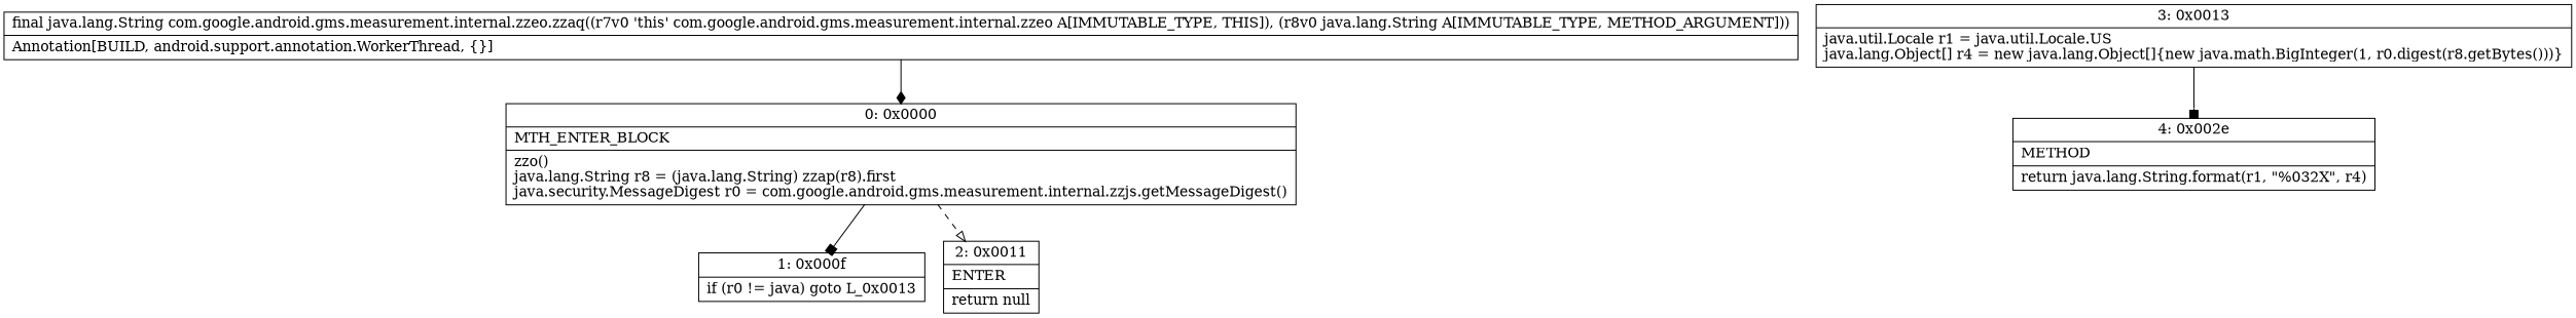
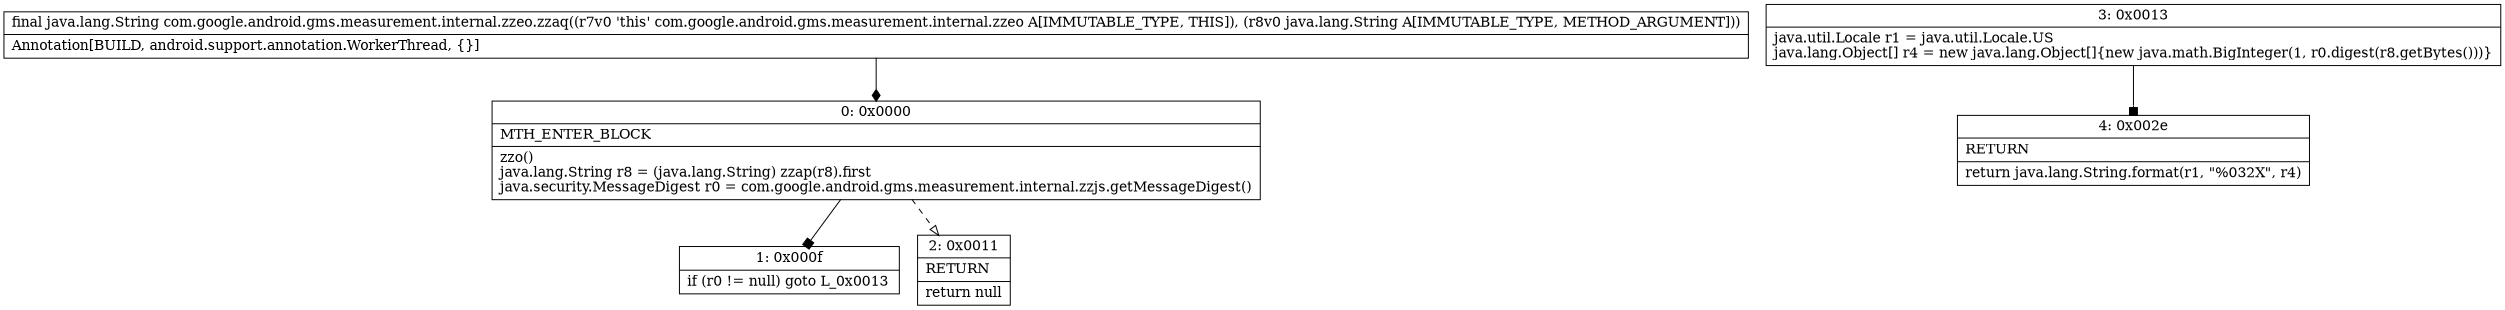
  digraph {
    node [shape=record]
    edge [arrowhead=box]
    n1 [label="{0\:\ 0x0000|MTH_ENTER_BLOCK\l|zzo()\ljava.lang.String r8 = (java.lang.String) zzap(r8).first\ljava.security.MessageDigest r0 = com.google.android.gms.measurement.internal.zzjs.getMessageDigest()\l}"]
-   n2 [label="{1\:\ 0x000f|if (r0 != java) goto L_0x0013\l}"]
-   n3 [label="{2\:\ 0x0011|ENTER\l|return null\l}"]
+   n2 [label="{1\:\ 0x000f|if (r0 != null) goto L_0x0013\l}"]
+   n3 [label="{2\:\ 0x0011|RETURN\l|return null\l}"]
    n4 [label="{3\:\ 0x0013|java.util.Locale r1 = java.util.Locale.US\ljava.lang.Object[] r4 = new java.lang.Object[]\{new java.math.BigInteger(1, r0.digest(r8.getBytes()))\}\l}"]
-   n5 [label="{4\:\ 0x002e|METHOD\l|return java.lang.String.format(r1, \"%032X\", r4)\l}"]
+   n5 [label="{4\:\ 0x002e|RETURN\l|return java.lang.String.format(r1, \"%032X\", r4)\l}"]
    n6 [label="{final java.lang.String com.google.android.gms.measurement.internal.zzeo.zzaq((r7v0 'this' com.google.android.gms.measurement.internal.zzeo A[IMMUTABLE_TYPE, THIS]), (r8v0 java.lang.String A[IMMUTABLE_TYPE, METHOD_ARGUMENT]))  | Annotation[BUILD, android.support.annotation.WorkerThread, \{\}]\l}"]
    n1 -> n2
    n1 -> n3 [arrowhead=onormal style=dashed]
    n4 -> n5
    n6 -> n1 [arrowhead=diamond]
  }
